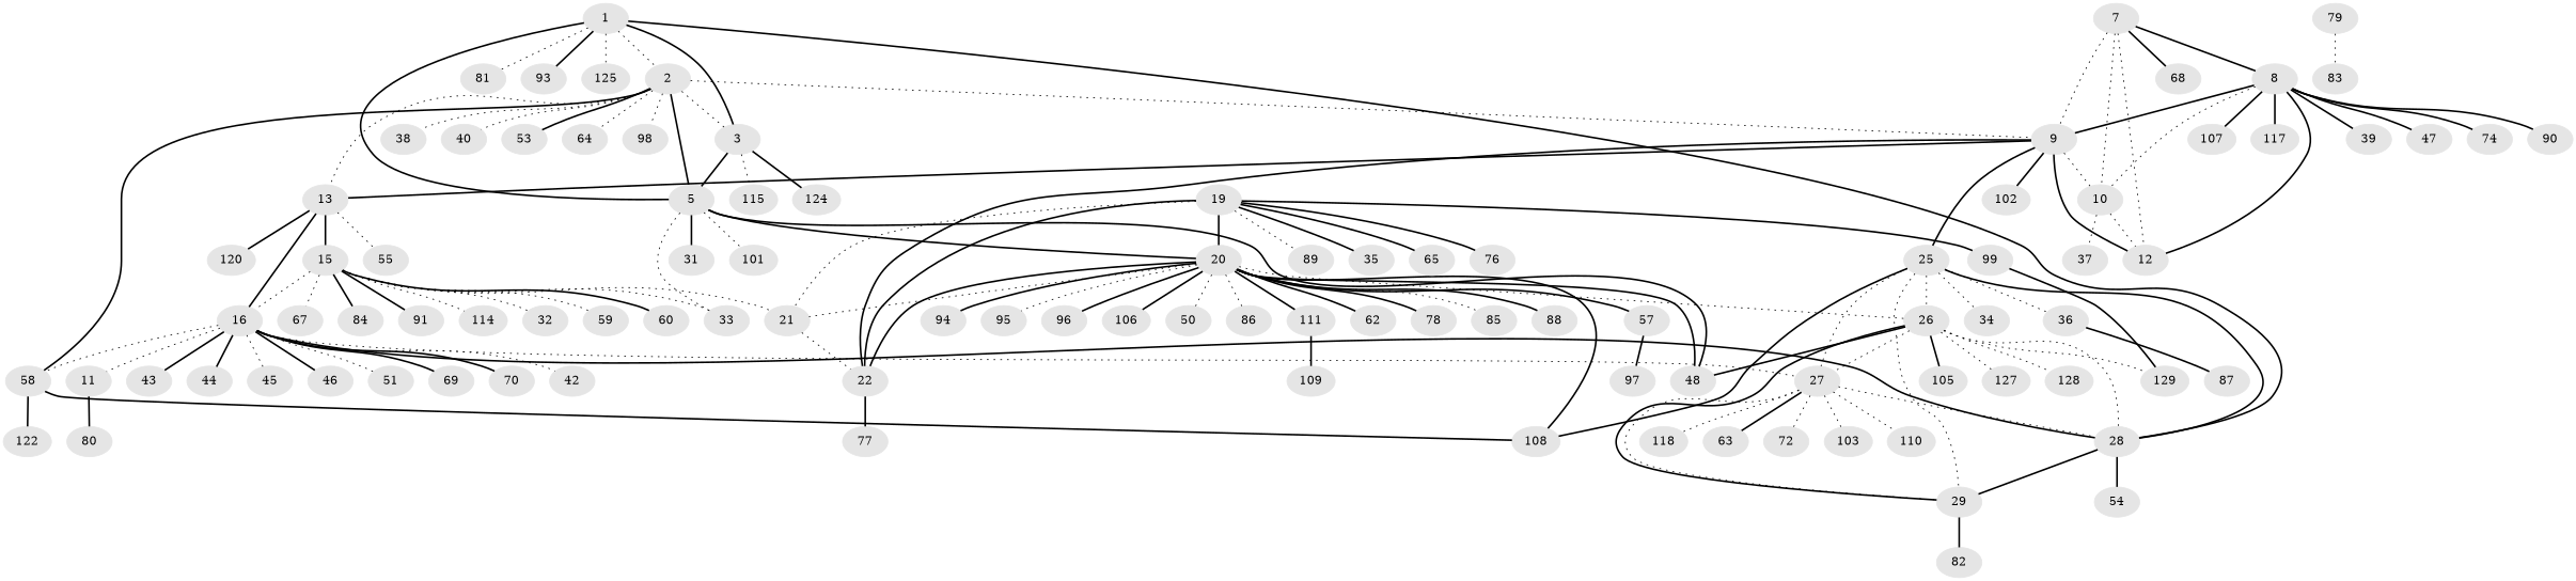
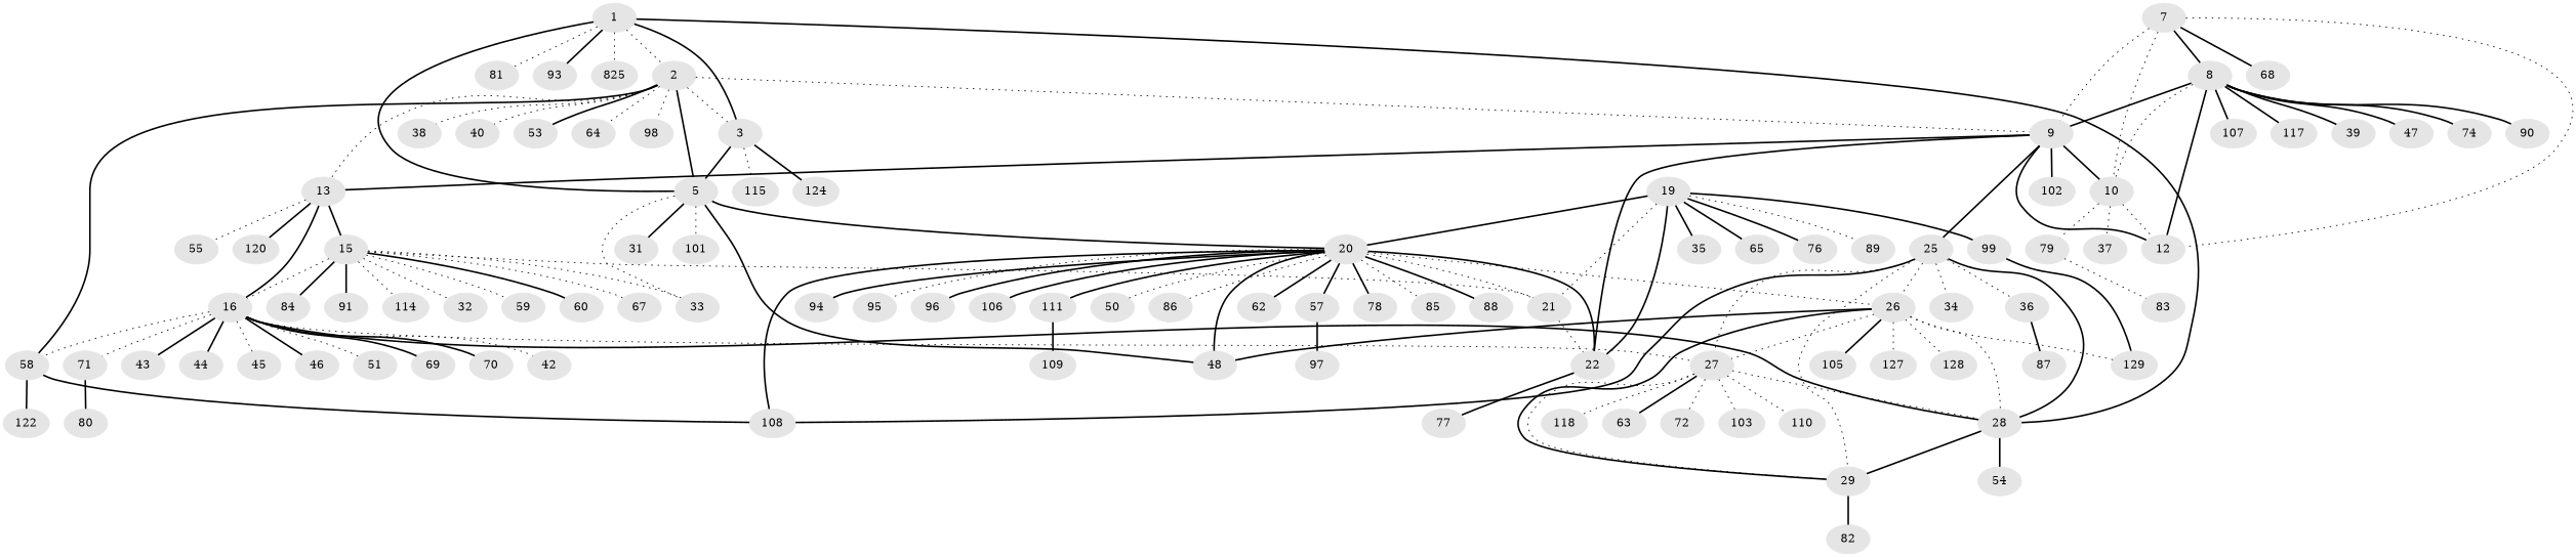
  graph {
    node [color=gray90 style=filled]
    edge [style=bold]
    1 [super="+113"]
    2 [super="+4"]
    3 [super="+75"]
    5 [super="+6"]
    28 [super="+73"]
    81
    93 [super="+119"]
-   125
+   125 [label=825]
    9 [super="+11"]
    13 [super="+14"]
    38
    40 [super="+61"]
    53
    58
    64 [super="+66"]
    98
    115
    124
    20 [super="+23"]
    31
    33
    48 [super="+112"]
    101
    29
    54
    10 [super="+92"]
    12
    22 [super="+41"]
    25 [super="+30"]
    102
    15 [super="+17"]
    16 [super="+18"]
    55
    120
    108 [super="+126"]
    122
    21
    26 [super="+100"]
    50
    n40 [label=86]
    57
    62
    78
    85
    88
    94
    95
    96
    106
    111 [super="+116"]
    7 [super="+121"]
    8 [super="+52"]
    68 [super="+104"]
    39
    47
    74
    90
    107
    117
    37
    79
    77
    27 [super="+49"]
    34
    36
    83
    32
    59
    60
    67
    84
    91
    114
    42
    43
    44
    45
    46
    51
    69
    70 [super="+86"]
-   71 [label=11]
+   71
    63
    72
    103
    110
    118
    80
    19 [super="+24"]
    35
    65 [super="+123"]
    76
    89
    99
    129
    105
    127
    128
    97
    109
    82
    87
    1 -- 2 [style=dotted weight=2]
    1 -- 3
    1 -- 5 [weight=2]
    1 -- 28
    1 -- 81 [style=dotted]
    1 -- 93
    1 -- 125 [style=dotted]
    2 -- 3 [style=dotted weight=2]
    2 -- 5 [weight=4]
    2 -- 9 [style=dotted]
    2 -- 13 [style=dotted]
    2 -- 38 [style=dotted]
    2 -- 40 [style=dotted]
    2 -- 53
    2 -- 58
    2 -- 64 [style=dotted]
    2 -- 98 [style=dotted]
    3 -- 5 [weight=2]
    3 -- 115 [style=dotted]
    3 -- 124
    5 -- 20
    5 -- 31
    5 -- 33 [style=dotted]
    5 -- 48
    5 -- 101 [style=dotted]
    28 -- 29
    28 -- 54
    9 -- 13
-   9 -- 10 [style=dotted weight=2]
+   9 -- 10 [weight=2]
    9 -- 12 [weight=2]
    9 -- 22
    9 -- 25
    9 -- 102
    13 -- 15 [weight=4]
    13 -- 16 [weight=4]
    13 -- 55 [style=dotted]
    13 -- 120
    58 -- 108
    58 -- 122
    20 -- 48
    20 -- 22 [weight=2]
    20 -- 108
    20 -- 21 [style=dotted weight=2]
    20 -- 26 [style=dotted]
    20 -- 50 [style=dotted]
    20 -- n40 [style=dotted]
    20 -- 57
    20 -- 62
    20 -- 78
    20 -- 85 [style=dotted]
    20 -- 88
    20 -- 94
    20 -- 95 [style=dotted]
    20 -- 96
    20 -- 106
    20 -- 111
    29 -- 82
    10 -- 12 [style=dotted]
    10 -- 37 [style=dotted]
+   10 -- 79 [style=dotted]
    22 -- 77
    25 -- 28 [weight=2]
    25 -- 29 [style=dotted weight=2]
    25 -- 108
    25 -- 26 [style=dotted weight=2]
    25 -- 27 [style=dotted weight=2]
    25 -- 34 [style=dotted]
    25 -- 36 [style=dotted]
    15 -- 33 [style=dotted]
    15 -- 16 [style=dotted weight=4]
    15 -- 21 [style=dotted]
    15 -- 32 [style=dotted]
    15 -- 59 [style=dotted]
    15 -- 60
    15 -- 67 [style=dotted]
    15 -- 84
    15 -- 91
    15 -- 114 [style=dotted]
    16 -- 28
    16 -- 58 [style=dotted]
    16 -- 27 [style=dotted]
    16 -- 42 [style=dotted]
    16 -- 43
    16 -- 44
    16 -- 45 [style=dotted]
    16 -- 46
    16 -- 51 [style=dotted]
    16 -- 69
    16 -- 70
    16 -- 71 [style=dotted]
    21 -- 22 [style=dotted]
    26 -- 28 [style=dotted weight=2]
    26 -- 48
    26 -- 29
    26 -- 27 [style=dotted]
    26 -- 129 [style=dotted]
    26 -- 105
    26 -- 127 [style=dotted]
    26 -- 128 [style=dotted]
    57 -- 97
    111 -- 109
    7 -- 9 [style=dotted weight=2]
    7 -- 10 [style=dotted]
    7 -- 12 [style=dotted]
    7 -- 8
    7 -- 68
    8 -- 9 [weight=2]
    8 -- 10 [style=dotted]
    8 -- 12
    8 -- 39
    8 -- 47
    8 -- 74
    8 -- 90
    8 -- 107
    8 -- 117
    79 -- 83 [style=dotted]
    27 -- 28 [style=dotted]
    27 -- 29 [style=dotted]
    27 -- 63
    27 -- 72 [style=dotted]
    27 -- 103 [style=dotted]
    27 -- 110 [style=dotted]
    27 -- 118 [style=dotted]
    36 -- 87
    71 -- 80
    19 -- 20 [weight=4]
    19 -- 22 [weight=2]
    19 -- 21 [style=dotted weight=2]
    19 -- 35
    19 -- 65
    19 -- 76
    19 -- 89 [style=dotted]
    19 -- 99
    99 -- 129
  }
